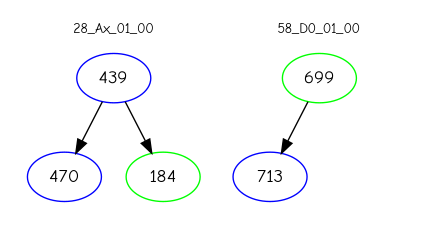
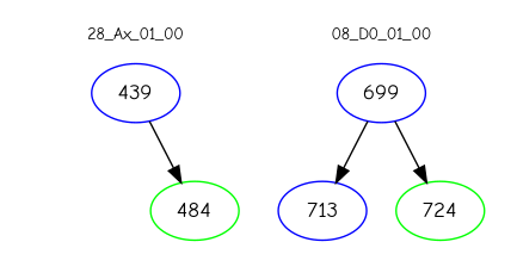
  digraph {
    fontname="Comic Neue"
    node [color=blue fontname="Comic Neue"]
    edge [color=black fontname="Comic Neue"]
    n1 [label=439]
-   n2 [label=470]
-   n3 [color=green label=184]
-   n4 [color=green label=699]
+   n3 [color=green label=484]
+   n4 [label=699]
    n5 [label=713]
+   n6 [color=green label=724]
    subgraph cluster_1 {
      color=white
      fontsize=10
      label="28_Ax_01_00"
      n1
-     n2
      n3
    }
    subgraph cluster_2 {
      color=white
      fontsize=10
-     label="58_D0_01_00"
+     label="08_D0_01_00"
      n4
      n5
+     n6
    }
-   n1 -> n2
    n1 -> n3
    n4 -> n5
+   n4 -> n6
  }
